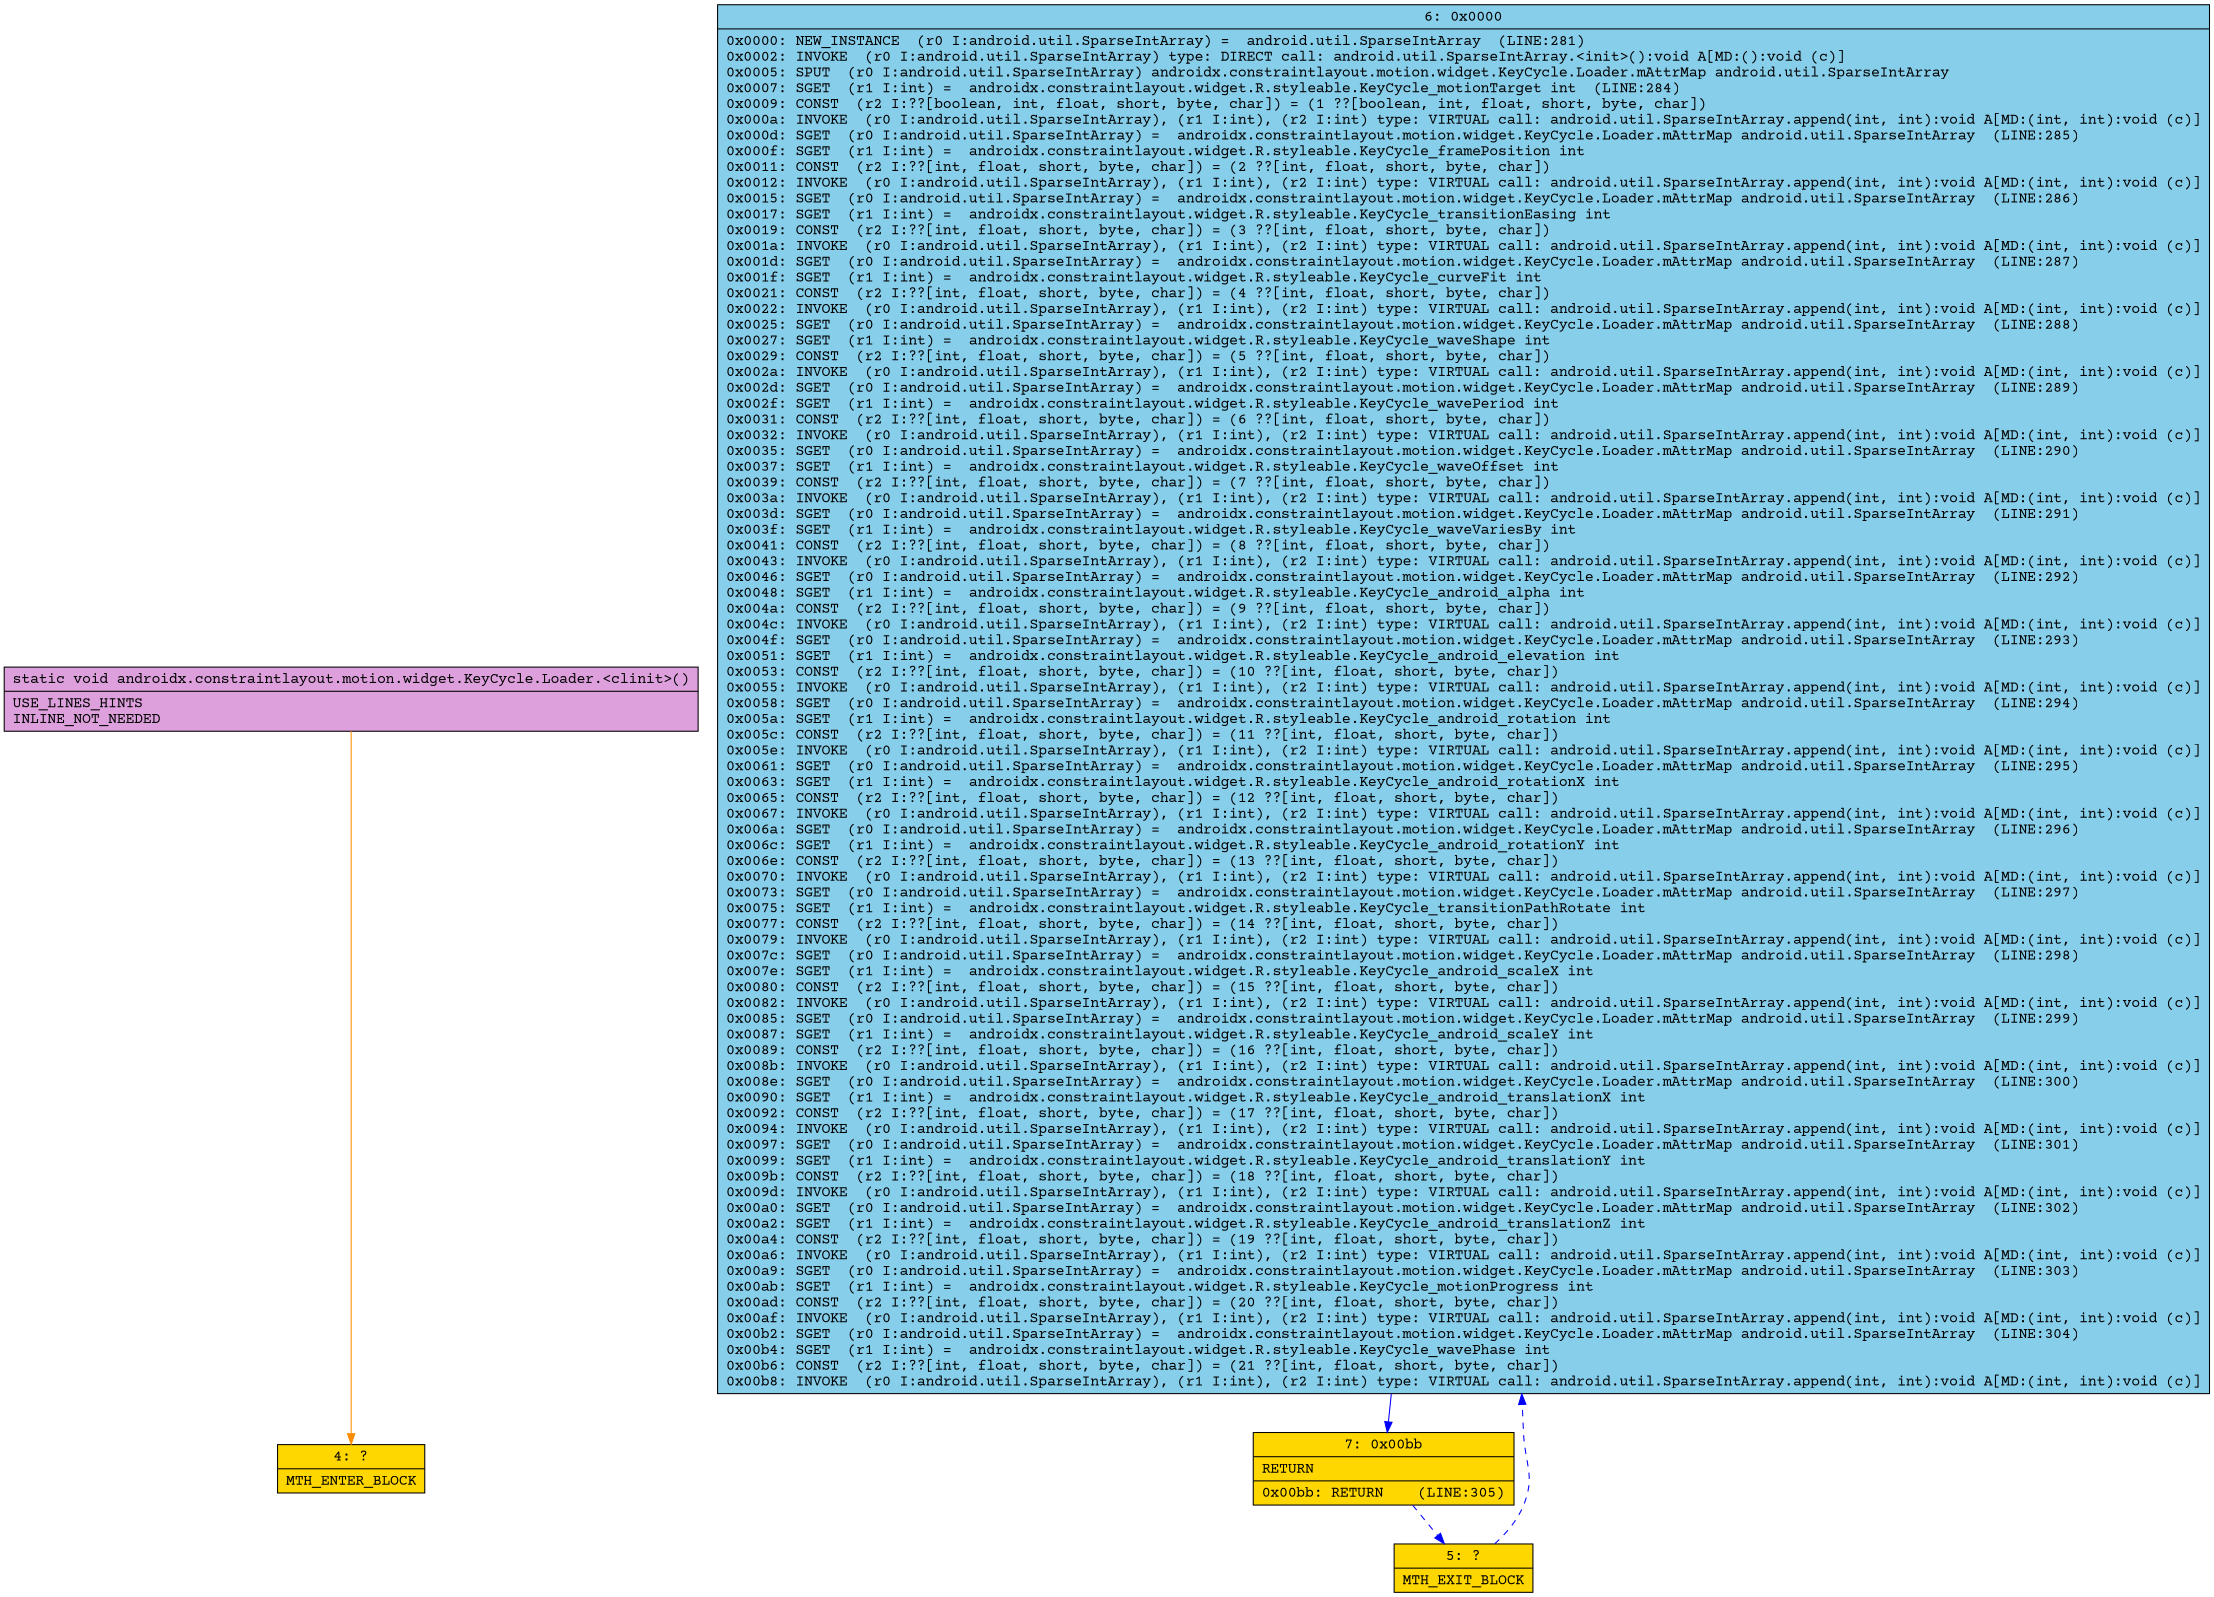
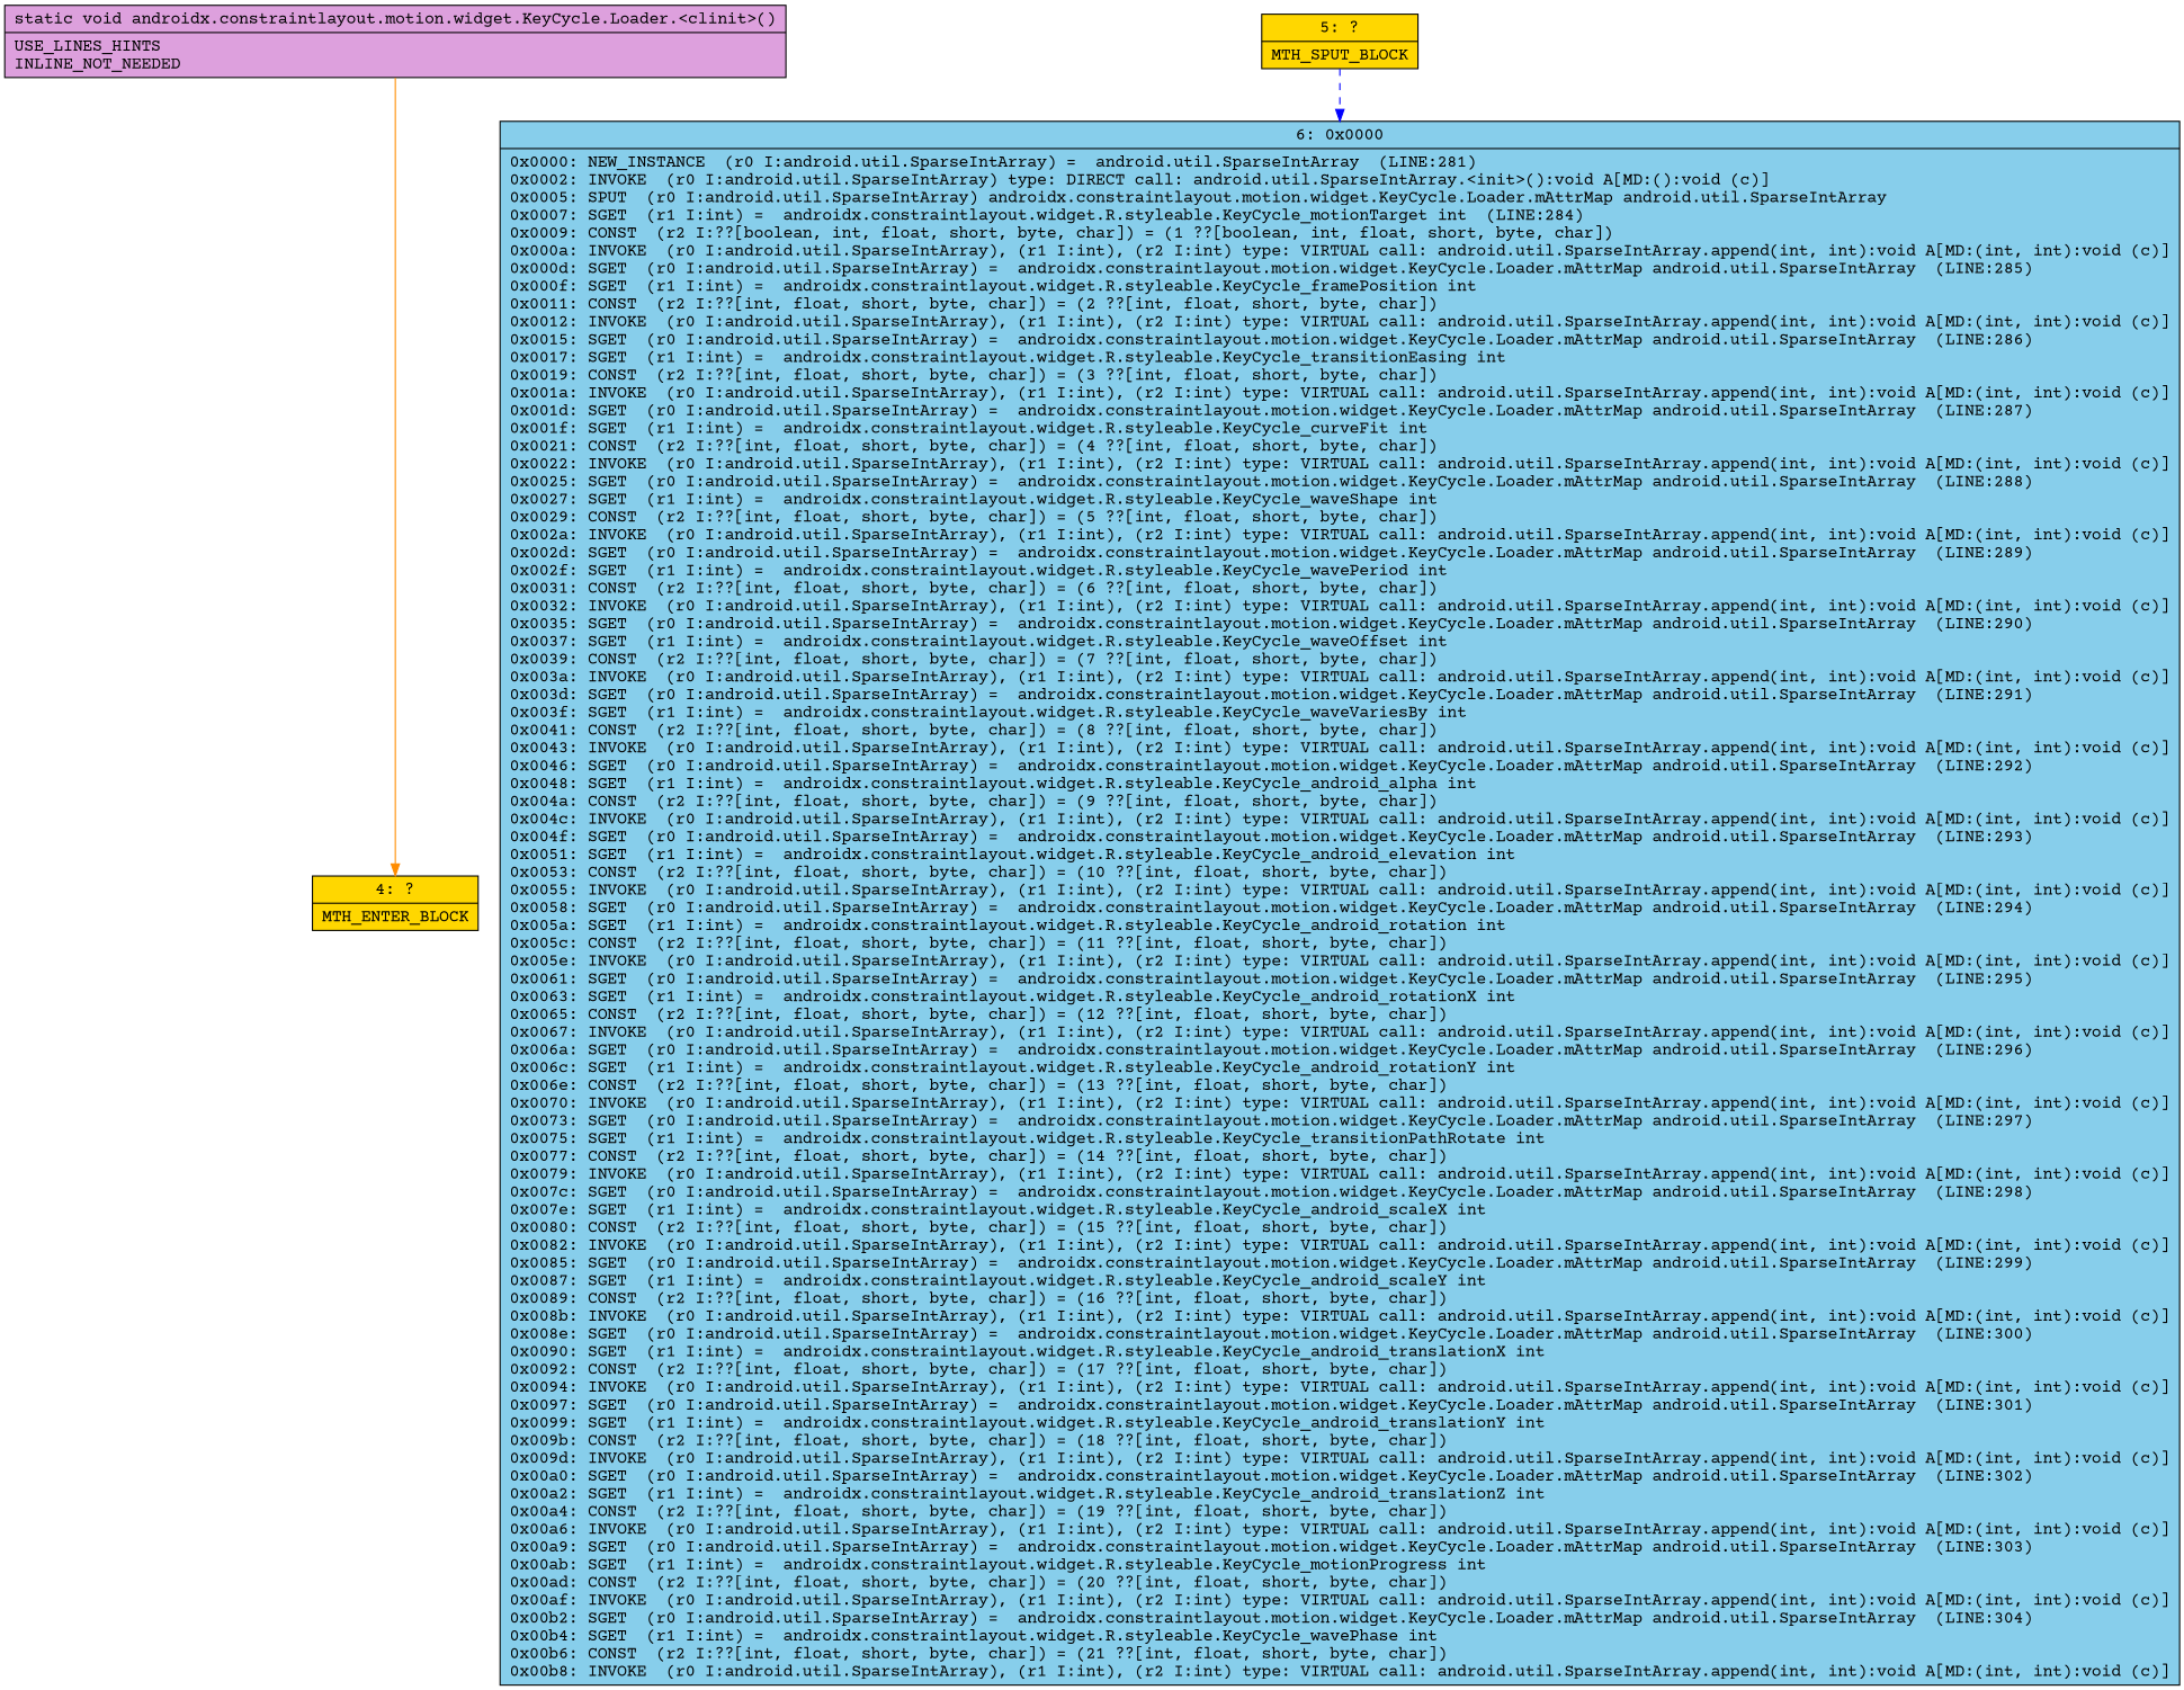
  digraph {
    fontname="Courier Prime"
    node [fillcolor=gold fontname="Courier Prime" shape=record style=filled]
    edge [color=blue fontname="Courier Prime" style=solid]
    n1 [label="{4\:\ ?|MTH_ENTER_BLOCK\l}"]
    n2 [fillcolor=skyblue label="{6\:\ 0x0000|0x0000: NEW_INSTANCE  (r0 I:android.util.SparseIntArray) =  android.util.SparseIntArray  (LINE:281)\l0x0002: INVOKE  (r0 I:android.util.SparseIntArray) type: DIRECT call: android.util.SparseIntArray.\<init\>():void A[MD:():void (c)]\l0x0005: SPUT  (r0 I:android.util.SparseIntArray) androidx.constraintlayout.motion.widget.KeyCycle.Loader.mAttrMap android.util.SparseIntArray \l0x0007: SGET  (r1 I:int) =  androidx.constraintlayout.widget.R.styleable.KeyCycle_motionTarget int  (LINE:284)\l0x0009: CONST  (r2 I:??[boolean, int, float, short, byte, char]) = (1 ??[boolean, int, float, short, byte, char]) \l0x000a: INVOKE  (r0 I:android.util.SparseIntArray), (r1 I:int), (r2 I:int) type: VIRTUAL call: android.util.SparseIntArray.append(int, int):void A[MD:(int, int):void (c)]\l0x000d: SGET  (r0 I:android.util.SparseIntArray) =  androidx.constraintlayout.motion.widget.KeyCycle.Loader.mAttrMap android.util.SparseIntArray  (LINE:285)\l0x000f: SGET  (r1 I:int) =  androidx.constraintlayout.widget.R.styleable.KeyCycle_framePosition int \l0x0011: CONST  (r2 I:??[int, float, short, byte, char]) = (2 ??[int, float, short, byte, char]) \l0x0012: INVOKE  (r0 I:android.util.SparseIntArray), (r1 I:int), (r2 I:int) type: VIRTUAL call: android.util.SparseIntArray.append(int, int):void A[MD:(int, int):void (c)]\l0x0015: SGET  (r0 I:android.util.SparseIntArray) =  androidx.constraintlayout.motion.widget.KeyCycle.Loader.mAttrMap android.util.SparseIntArray  (LINE:286)\l0x0017: SGET  (r1 I:int) =  androidx.constraintlayout.widget.R.styleable.KeyCycle_transitionEasing int \l0x0019: CONST  (r2 I:??[int, float, short, byte, char]) = (3 ??[int, float, short, byte, char]) \l0x001a: INVOKE  (r0 I:android.util.SparseIntArray), (r1 I:int), (r2 I:int) type: VIRTUAL call: android.util.SparseIntArray.append(int, int):void A[MD:(int, int):void (c)]\l0x001d: SGET  (r0 I:android.util.SparseIntArray) =  androidx.constraintlayout.motion.widget.KeyCycle.Loader.mAttrMap android.util.SparseIntArray  (LINE:287)\l0x001f: SGET  (r1 I:int) =  androidx.constraintlayout.widget.R.styleable.KeyCycle_curveFit int \l0x0021: CONST  (r2 I:??[int, float, short, byte, char]) = (4 ??[int, float, short, byte, char]) \l0x0022: INVOKE  (r0 I:android.util.SparseIntArray), (r1 I:int), (r2 I:int) type: VIRTUAL call: android.util.SparseIntArray.append(int, int):void A[MD:(int, int):void (c)]\l0x0025: SGET  (r0 I:android.util.SparseIntArray) =  androidx.constraintlayout.motion.widget.KeyCycle.Loader.mAttrMap android.util.SparseIntArray  (LINE:288)\l0x0027: SGET  (r1 I:int) =  androidx.constraintlayout.widget.R.styleable.KeyCycle_waveShape int \l0x0029: CONST  (r2 I:??[int, float, short, byte, char]) = (5 ??[int, float, short, byte, char]) \l0x002a: INVOKE  (r0 I:android.util.SparseIntArray), (r1 I:int), (r2 I:int) type: VIRTUAL call: android.util.SparseIntArray.append(int, int):void A[MD:(int, int):void (c)]\l0x002d: SGET  (r0 I:android.util.SparseIntArray) =  androidx.constraintlayout.motion.widget.KeyCycle.Loader.mAttrMap android.util.SparseIntArray  (LINE:289)\l0x002f: SGET  (r1 I:int) =  androidx.constraintlayout.widget.R.styleable.KeyCycle_wavePeriod int \l0x0031: CONST  (r2 I:??[int, float, short, byte, char]) = (6 ??[int, float, short, byte, char]) \l0x0032: INVOKE  (r0 I:android.util.SparseIntArray), (r1 I:int), (r2 I:int) type: VIRTUAL call: android.util.SparseIntArray.append(int, int):void A[MD:(int, int):void (c)]\l0x0035: SGET  (r0 I:android.util.SparseIntArray) =  androidx.constraintlayout.motion.widget.KeyCycle.Loader.mAttrMap android.util.SparseIntArray  (LINE:290)\l0x0037: SGET  (r1 I:int) =  androidx.constraintlayout.widget.R.styleable.KeyCycle_waveOffset int \l0x0039: CONST  (r2 I:??[int, float, short, byte, char]) = (7 ??[int, float, short, byte, char]) \l0x003a: INVOKE  (r0 I:android.util.SparseIntArray), (r1 I:int), (r2 I:int) type: VIRTUAL call: android.util.SparseIntArray.append(int, int):void A[MD:(int, int):void (c)]\l0x003d: SGET  (r0 I:android.util.SparseIntArray) =  androidx.constraintlayout.motion.widget.KeyCycle.Loader.mAttrMap android.util.SparseIntArray  (LINE:291)\l0x003f: SGET  (r1 I:int) =  androidx.constraintlayout.widget.R.styleable.KeyCycle_waveVariesBy int \l0x0041: CONST  (r2 I:??[int, float, short, byte, char]) = (8 ??[int, float, short, byte, char]) \l0x0043: INVOKE  (r0 I:android.util.SparseIntArray), (r1 I:int), (r2 I:int) type: VIRTUAL call: android.util.SparseIntArray.append(int, int):void A[MD:(int, int):void (c)]\l0x0046: SGET  (r0 I:android.util.SparseIntArray) =  androidx.constraintlayout.motion.widget.KeyCycle.Loader.mAttrMap android.util.SparseIntArray  (LINE:292)\l0x0048: SGET  (r1 I:int) =  androidx.constraintlayout.widget.R.styleable.KeyCycle_android_alpha int \l0x004a: CONST  (r2 I:??[int, float, short, byte, char]) = (9 ??[int, float, short, byte, char]) \l0x004c: INVOKE  (r0 I:android.util.SparseIntArray), (r1 I:int), (r2 I:int) type: VIRTUAL call: android.util.SparseIntArray.append(int, int):void A[MD:(int, int):void (c)]\l0x004f: SGET  (r0 I:android.util.SparseIntArray) =  androidx.constraintlayout.motion.widget.KeyCycle.Loader.mAttrMap android.util.SparseIntArray  (LINE:293)\l0x0051: SGET  (r1 I:int) =  androidx.constraintlayout.widget.R.styleable.KeyCycle_android_elevation int \l0x0053: CONST  (r2 I:??[int, float, short, byte, char]) = (10 ??[int, float, short, byte, char]) \l0x0055: INVOKE  (r0 I:android.util.SparseIntArray), (r1 I:int), (r2 I:int) type: VIRTUAL call: android.util.SparseIntArray.append(int, int):void A[MD:(int, int):void (c)]\l0x0058: SGET  (r0 I:android.util.SparseIntArray) =  androidx.constraintlayout.motion.widget.KeyCycle.Loader.mAttrMap android.util.SparseIntArray  (LINE:294)\l0x005a: SGET  (r1 I:int) =  androidx.constraintlayout.widget.R.styleable.KeyCycle_android_rotation int \l0x005c: CONST  (r2 I:??[int, float, short, byte, char]) = (11 ??[int, float, short, byte, char]) \l0x005e: INVOKE  (r0 I:android.util.SparseIntArray), (r1 I:int), (r2 I:int) type: VIRTUAL call: android.util.SparseIntArray.append(int, int):void A[MD:(int, int):void (c)]\l0x0061: SGET  (r0 I:android.util.SparseIntArray) =  androidx.constraintlayout.motion.widget.KeyCycle.Loader.mAttrMap android.util.SparseIntArray  (LINE:295)\l0x0063: SGET  (r1 I:int) =  androidx.constraintlayout.widget.R.styleable.KeyCycle_android_rotationX int \l0x0065: CONST  (r2 I:??[int, float, short, byte, char]) = (12 ??[int, float, short, byte, char]) \l0x0067: INVOKE  (r0 I:android.util.SparseIntArray), (r1 I:int), (r2 I:int) type: VIRTUAL call: android.util.SparseIntArray.append(int, int):void A[MD:(int, int):void (c)]\l0x006a: SGET  (r0 I:android.util.SparseIntArray) =  androidx.constraintlayout.motion.widget.KeyCycle.Loader.mAttrMap android.util.SparseIntArray  (LINE:296)\l0x006c: SGET  (r1 I:int) =  androidx.constraintlayout.widget.R.styleable.KeyCycle_android_rotationY int \l0x006e: CONST  (r2 I:??[int, float, short, byte, char]) = (13 ??[int, float, short, byte, char]) \l0x0070: INVOKE  (r0 I:android.util.SparseIntArray), (r1 I:int), (r2 I:int) type: VIRTUAL call: android.util.SparseIntArray.append(int, int):void A[MD:(int, int):void (c)]\l0x0073: SGET  (r0 I:android.util.SparseIntArray) =  androidx.constraintlayout.motion.widget.KeyCycle.Loader.mAttrMap android.util.SparseIntArray  (LINE:297)\l0x0075: SGET  (r1 I:int) =  androidx.constraintlayout.widget.R.styleable.KeyCycle_transitionPathRotate int \l0x0077: CONST  (r2 I:??[int, float, short, byte, char]) = (14 ??[int, float, short, byte, char]) \l0x0079: INVOKE  (r0 I:android.util.SparseIntArray), (r1 I:int), (r2 I:int) type: VIRTUAL call: android.util.SparseIntArray.append(int, int):void A[MD:(int, int):void (c)]\l0x007c: SGET  (r0 I:android.util.SparseIntArray) =  androidx.constraintlayout.motion.widget.KeyCycle.Loader.mAttrMap android.util.SparseIntArray  (LINE:298)\l0x007e: SGET  (r1 I:int) =  androidx.constraintlayout.widget.R.styleable.KeyCycle_android_scaleX int \l0x0080: CONST  (r2 I:??[int, float, short, byte, char]) = (15 ??[int, float, short, byte, char]) \l0x0082: INVOKE  (r0 I:android.util.SparseIntArray), (r1 I:int), (r2 I:int) type: VIRTUAL call: android.util.SparseIntArray.append(int, int):void A[MD:(int, int):void (c)]\l0x0085: SGET  (r0 I:android.util.SparseIntArray) =  androidx.constraintlayout.motion.widget.KeyCycle.Loader.mAttrMap android.util.SparseIntArray  (LINE:299)\l0x0087: SGET  (r1 I:int) =  androidx.constraintlayout.widget.R.styleable.KeyCycle_android_scaleY int \l0x0089: CONST  (r2 I:??[int, float, short, byte, char]) = (16 ??[int, float, short, byte, char]) \l0x008b: INVOKE  (r0 I:android.util.SparseIntArray), (r1 I:int), (r2 I:int) type: VIRTUAL call: android.util.SparseIntArray.append(int, int):void A[MD:(int, int):void (c)]\l0x008e: SGET  (r0 I:android.util.SparseIntArray) =  androidx.constraintlayout.motion.widget.KeyCycle.Loader.mAttrMap android.util.SparseIntArray  (LINE:300)\l0x0090: SGET  (r1 I:int) =  androidx.constraintlayout.widget.R.styleable.KeyCycle_android_translationX int \l0x0092: CONST  (r2 I:??[int, float, short, byte, char]) = (17 ??[int, float, short, byte, char]) \l0x0094: INVOKE  (r0 I:android.util.SparseIntArray), (r1 I:int), (r2 I:int) type: VIRTUAL call: android.util.SparseIntArray.append(int, int):void A[MD:(int, int):void (c)]\l0x0097: SGET  (r0 I:android.util.SparseIntArray) =  androidx.constraintlayout.motion.widget.KeyCycle.Loader.mAttrMap android.util.SparseIntArray  (LINE:301)\l0x0099: SGET  (r1 I:int) =  androidx.constraintlayout.widget.R.styleable.KeyCycle_android_translationY int \l0x009b: CONST  (r2 I:??[int, float, short, byte, char]) = (18 ??[int, float, short, byte, char]) \l0x009d: INVOKE  (r0 I:android.util.SparseIntArray), (r1 I:int), (r2 I:int) type: VIRTUAL call: android.util.SparseIntArray.append(int, int):void A[MD:(int, int):void (c)]\l0x00a0: SGET  (r0 I:android.util.SparseIntArray) =  androidx.constraintlayout.motion.widget.KeyCycle.Loader.mAttrMap android.util.SparseIntArray  (LINE:302)\l0x00a2: SGET  (r1 I:int) =  androidx.constraintlayout.widget.R.styleable.KeyCycle_android_translationZ int \l0x00a4: CONST  (r2 I:??[int, float, short, byte, char]) = (19 ??[int, float, short, byte, char]) \l0x00a6: INVOKE  (r0 I:android.util.SparseIntArray), (r1 I:int), (r2 I:int) type: VIRTUAL call: android.util.SparseIntArray.append(int, int):void A[MD:(int, int):void (c)]\l0x00a9: SGET  (r0 I:android.util.SparseIntArray) =  androidx.constraintlayout.motion.widget.KeyCycle.Loader.mAttrMap android.util.SparseIntArray  (LINE:303)\l0x00ab: SGET  (r1 I:int) =  androidx.constraintlayout.widget.R.styleable.KeyCycle_motionProgress int \l0x00ad: CONST  (r2 I:??[int, float, short, byte, char]) = (20 ??[int, float, short, byte, char]) \l0x00af: INVOKE  (r0 I:android.util.SparseIntArray), (r1 I:int), (r2 I:int) type: VIRTUAL call: android.util.SparseIntArray.append(int, int):void A[MD:(int, int):void (c)]\l0x00b2: SGET  (r0 I:android.util.SparseIntArray) =  androidx.constraintlayout.motion.widget.KeyCycle.Loader.mAttrMap android.util.SparseIntArray  (LINE:304)\l0x00b4: SGET  (r1 I:int) =  androidx.constraintlayout.widget.R.styleable.KeyCycle_wavePhase int \l0x00b6: CONST  (r2 I:??[int, float, short, byte, char]) = (21 ??[int, float, short, byte, char]) \l0x00b8: INVOKE  (r0 I:android.util.SparseIntArray), (r1 I:int), (r2 I:int) type: VIRTUAL call: android.util.SparseIntArray.append(int, int):void A[MD:(int, int):void (c)]\l}"]
-   n3 [label="{7\:\ 0x00bb|RETURN\l|0x00bb: RETURN    (LINE:305)\l}"]
-   n4 [label="{5\:\ ?|MTH_EXIT_BLOCK\l}"]
+   n4 [label="{5\:\ ?|MTH_SPUT_BLOCK\l}"]
    n5 [fillcolor=plum label="{static void androidx.constraintlayout.motion.widget.KeyCycle.Loader.\<clinit\>()  | USE_LINES_HINTS\lINLINE_NOT_NEEDED\l}"]
-   n2 -> n3
-   n3 -> n4 [style=dashed]
    n4 -> n2 [style=dashed]
    n5 -> n1 [color=darkorange]
  }
